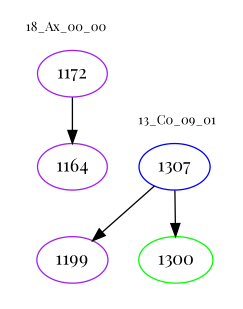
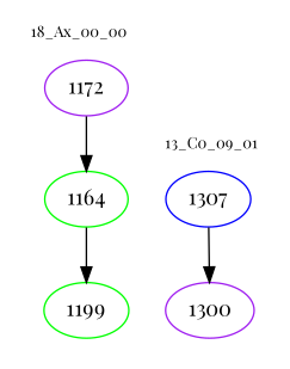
  digraph {
    fontname="Playfair Display"
    node [color=purple fontname="Playfair Display"]
    edge [color=black fontname="Playfair Display"]
    n1 [label=1172]
-   n2 [label=1164]
-   n3 [label=1199]
+   n2 [color=green label=1164]
+   n3 [color=green label=1199]
    n4 [color=blue label=1307]
-   n5 [color=green label=1300]
+   n5 [label=1300]
    subgraph cluster_1 {
      color=white
      fontsize=10
      label="18_Ax_00_00"
      n1
      n2
      n3
    }
    subgraph cluster_2 {
      color=white
      fontsize=10
      label="13_C0_09_01"
      n4
      n5
    }
    n1 -> n2
-   n4 -> n3
+   n2 -> n3
    n4 -> n5
  }
